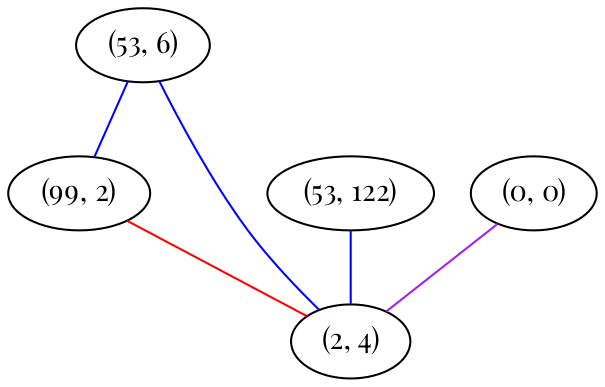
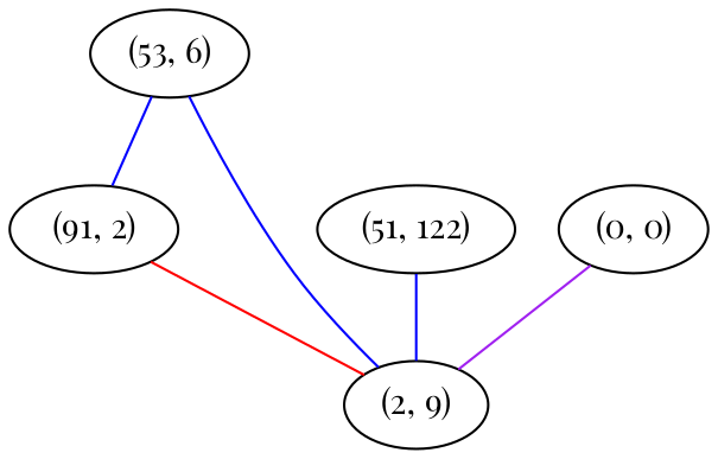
  graph {
    fontname="Playfair Display"
    node [fontname="Playfair Display"]
    edge [color=blue fontname="Playfair Display" weight=3]
    "(53, 6)"
-   "(99, 2)"
-   "(2, 4)"
-   "(51, 122)" [label="(53, 122)"]
+   "(99, 2)" [label="(91, 2)"]
+   "(2, 4)" [label="(2, 9)"]
+   "(51, 122)"
    "(0, 0)"
    "(53, 6)" -- "(99, 2)"
    "(53, 6)" -- "(2, 4)"
    "(99, 2)" -- "(2, 4)" [color=red weight=1]
    "(51, 122)" -- "(2, 4)"
    "(0, 0)" -- "(2, 4)" [color=purple weight=4]
  }
